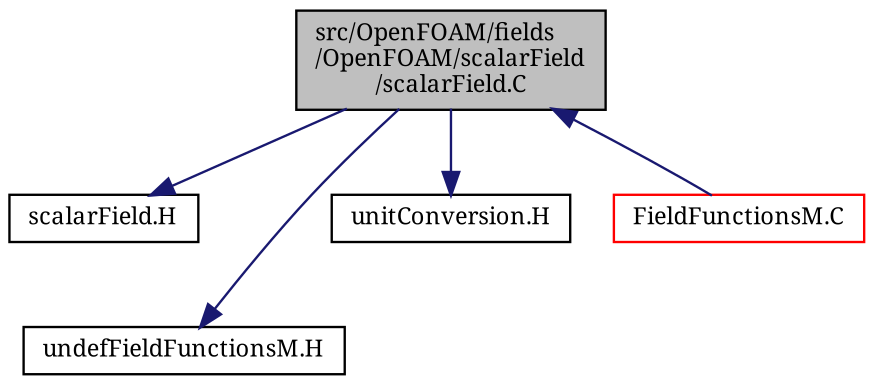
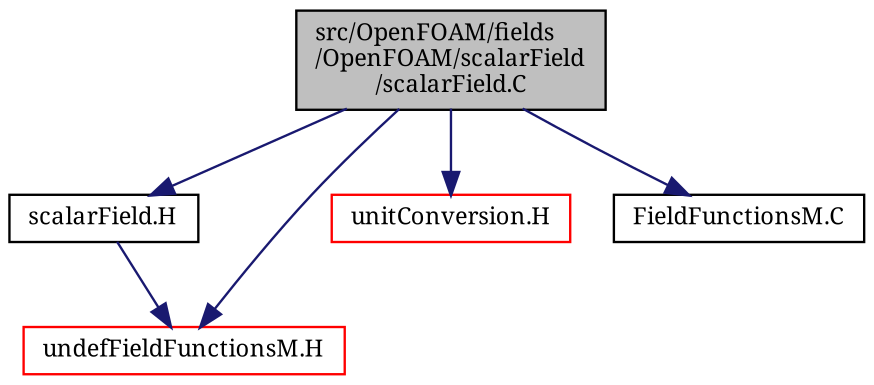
  digraph {
    fontname="Noto Serif"
    node [color=black fontname="Noto Serif" fontsize=10 shape=record]
    edge [color=midnightblue fontname="Noto Serif" fontsize=10 labelfontname=Helvetica labelfontsize=10 style=solid]
    n1 [fillcolor=grey75 fontcolor=black height=0.2 label="src/OpenFOAM/fields\l/OpenFOAM/scalarField\l/scalarField.C" style=filled width=0.4]
    n2 [height=0.2 label="scalarField.H" width=0.4]
-   n3 [height=0.2 label="undefFieldFunctionsM.H" width=0.4]
-   n4 [height=0.2 label="unitConversion.H" width=0.4]
-   n5 [color=red height=0.2 label="FieldFunctionsM.C" width=0.4]
+   n3 [color=red height=0.2 label="undefFieldFunctionsM.H" width=0.4]
+   n4 [color=red height=0.2 label="unitConversion.H" width=0.4]
+   n5 [height=0.2 label="FieldFunctionsM.C" width=0.4]
    n1 -> n2
    n1 -> n3
    n1 -> n4
-   n5 -> n1
+   n1 -> n5
+   n2 -> n3
  }
